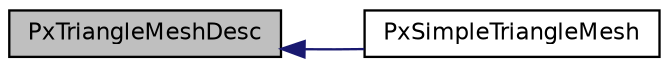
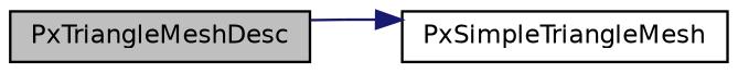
  digraph {
    rankdir=LR
    node [color=black fontname=Helvetica fontsize=10 shape=record style=filled]
    n1 [fillcolor=grey75 fontcolor=black height=0.2 label=PxTriangleMeshDesc width=0.4]
    n2 [fillcolor=white height=0.2 label=PxSimpleTriangleMesh width=0.4]
-   n1 -> n2 [color=midnightblue dir=back fontname=Helvetica fontsize=10 labelfontname=Helvetica labelfontsize=10 style=solid]
+   n2 -> n1 [color=midnightblue dir=back fontname=Helvetica fontsize=10 labelfontname=Helvetica labelfontsize=10 style=solid]
  }
